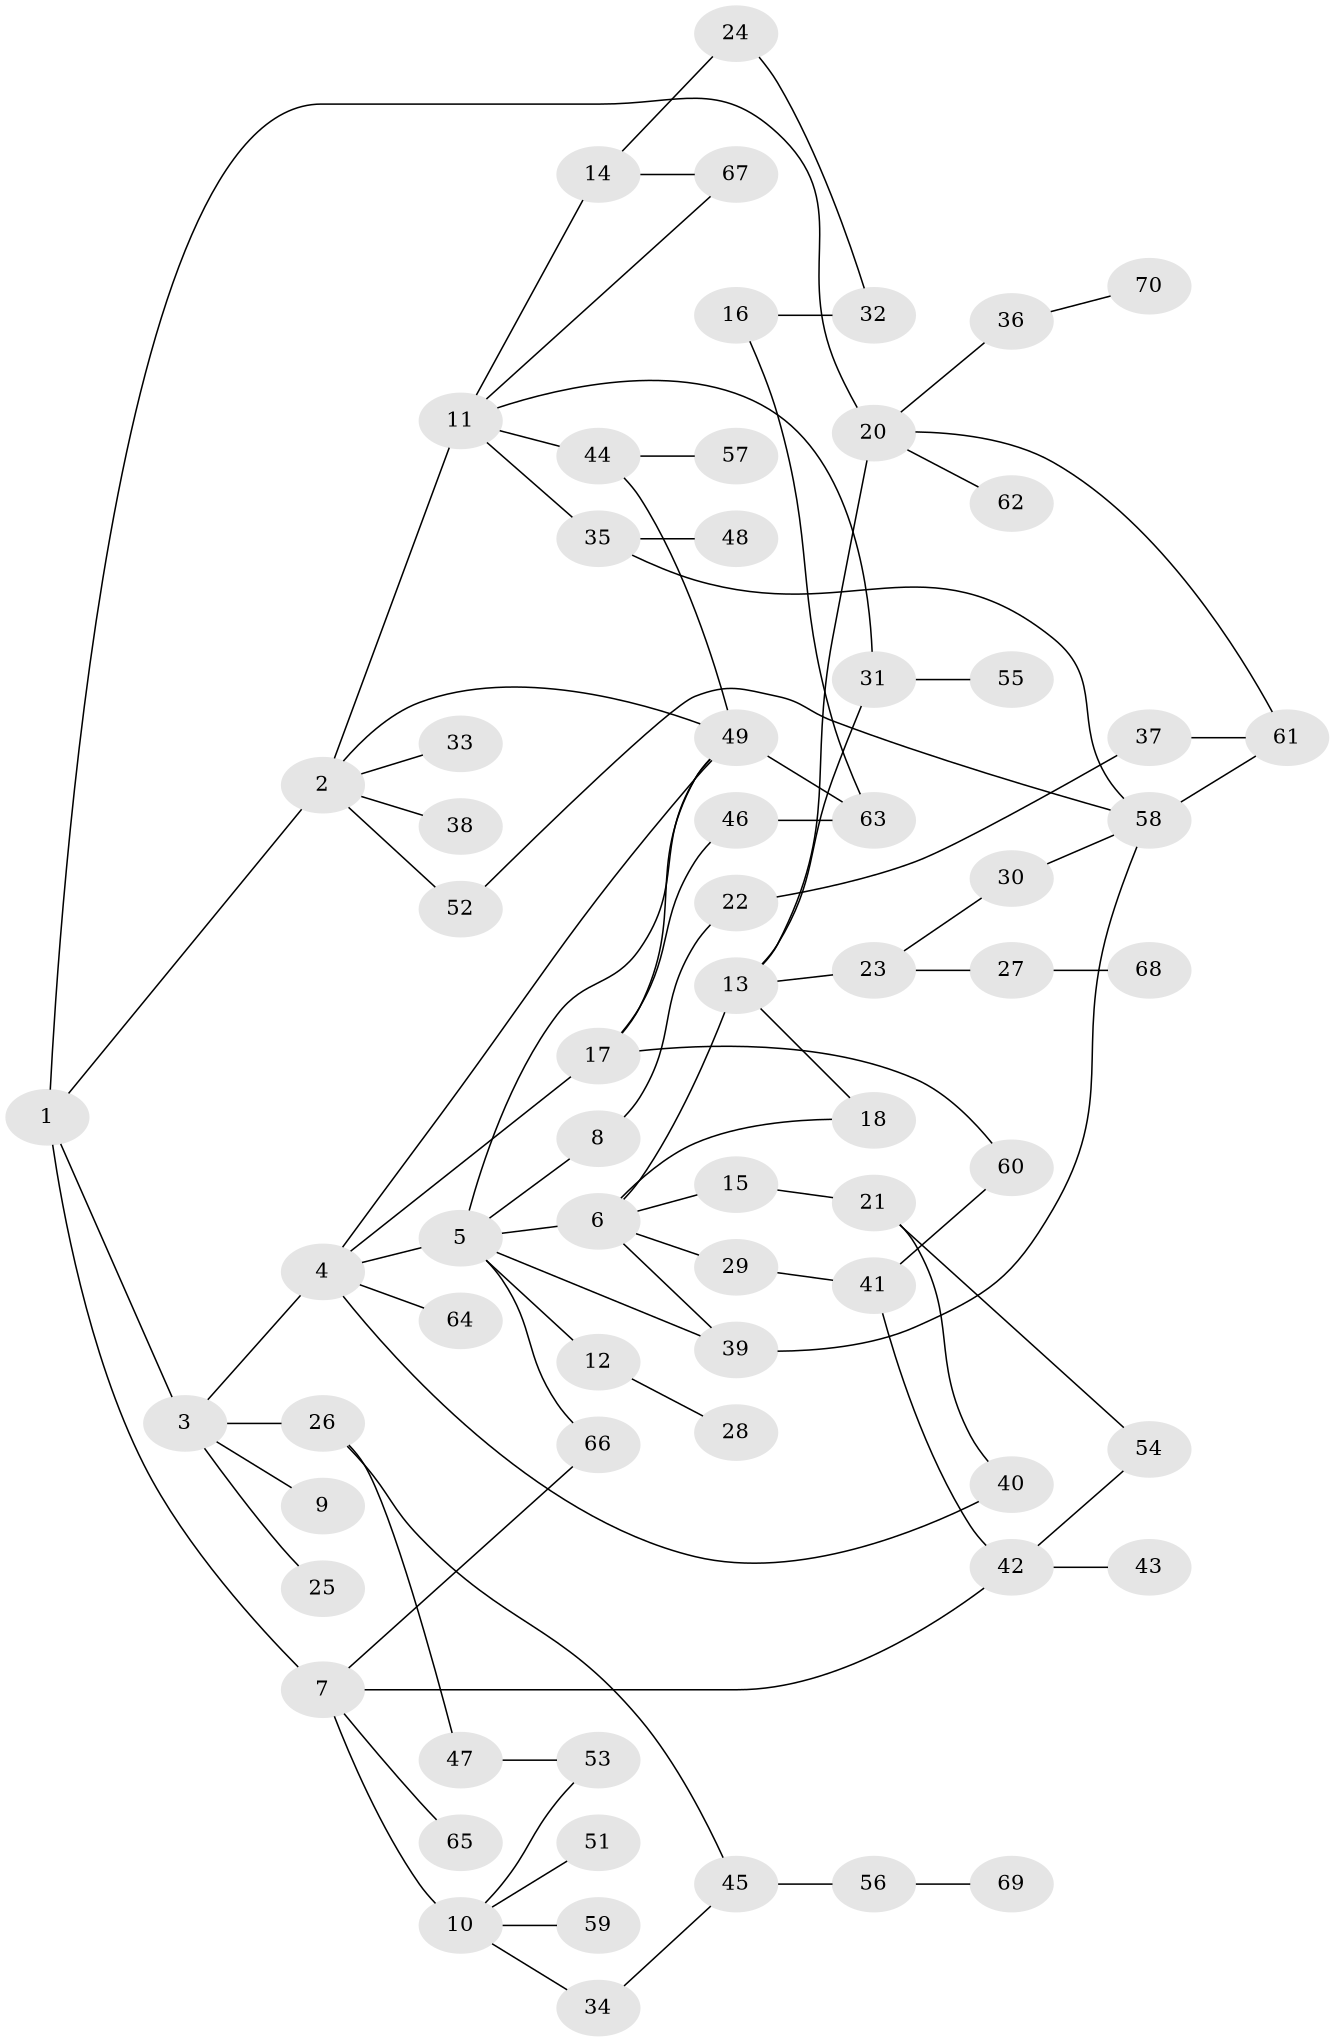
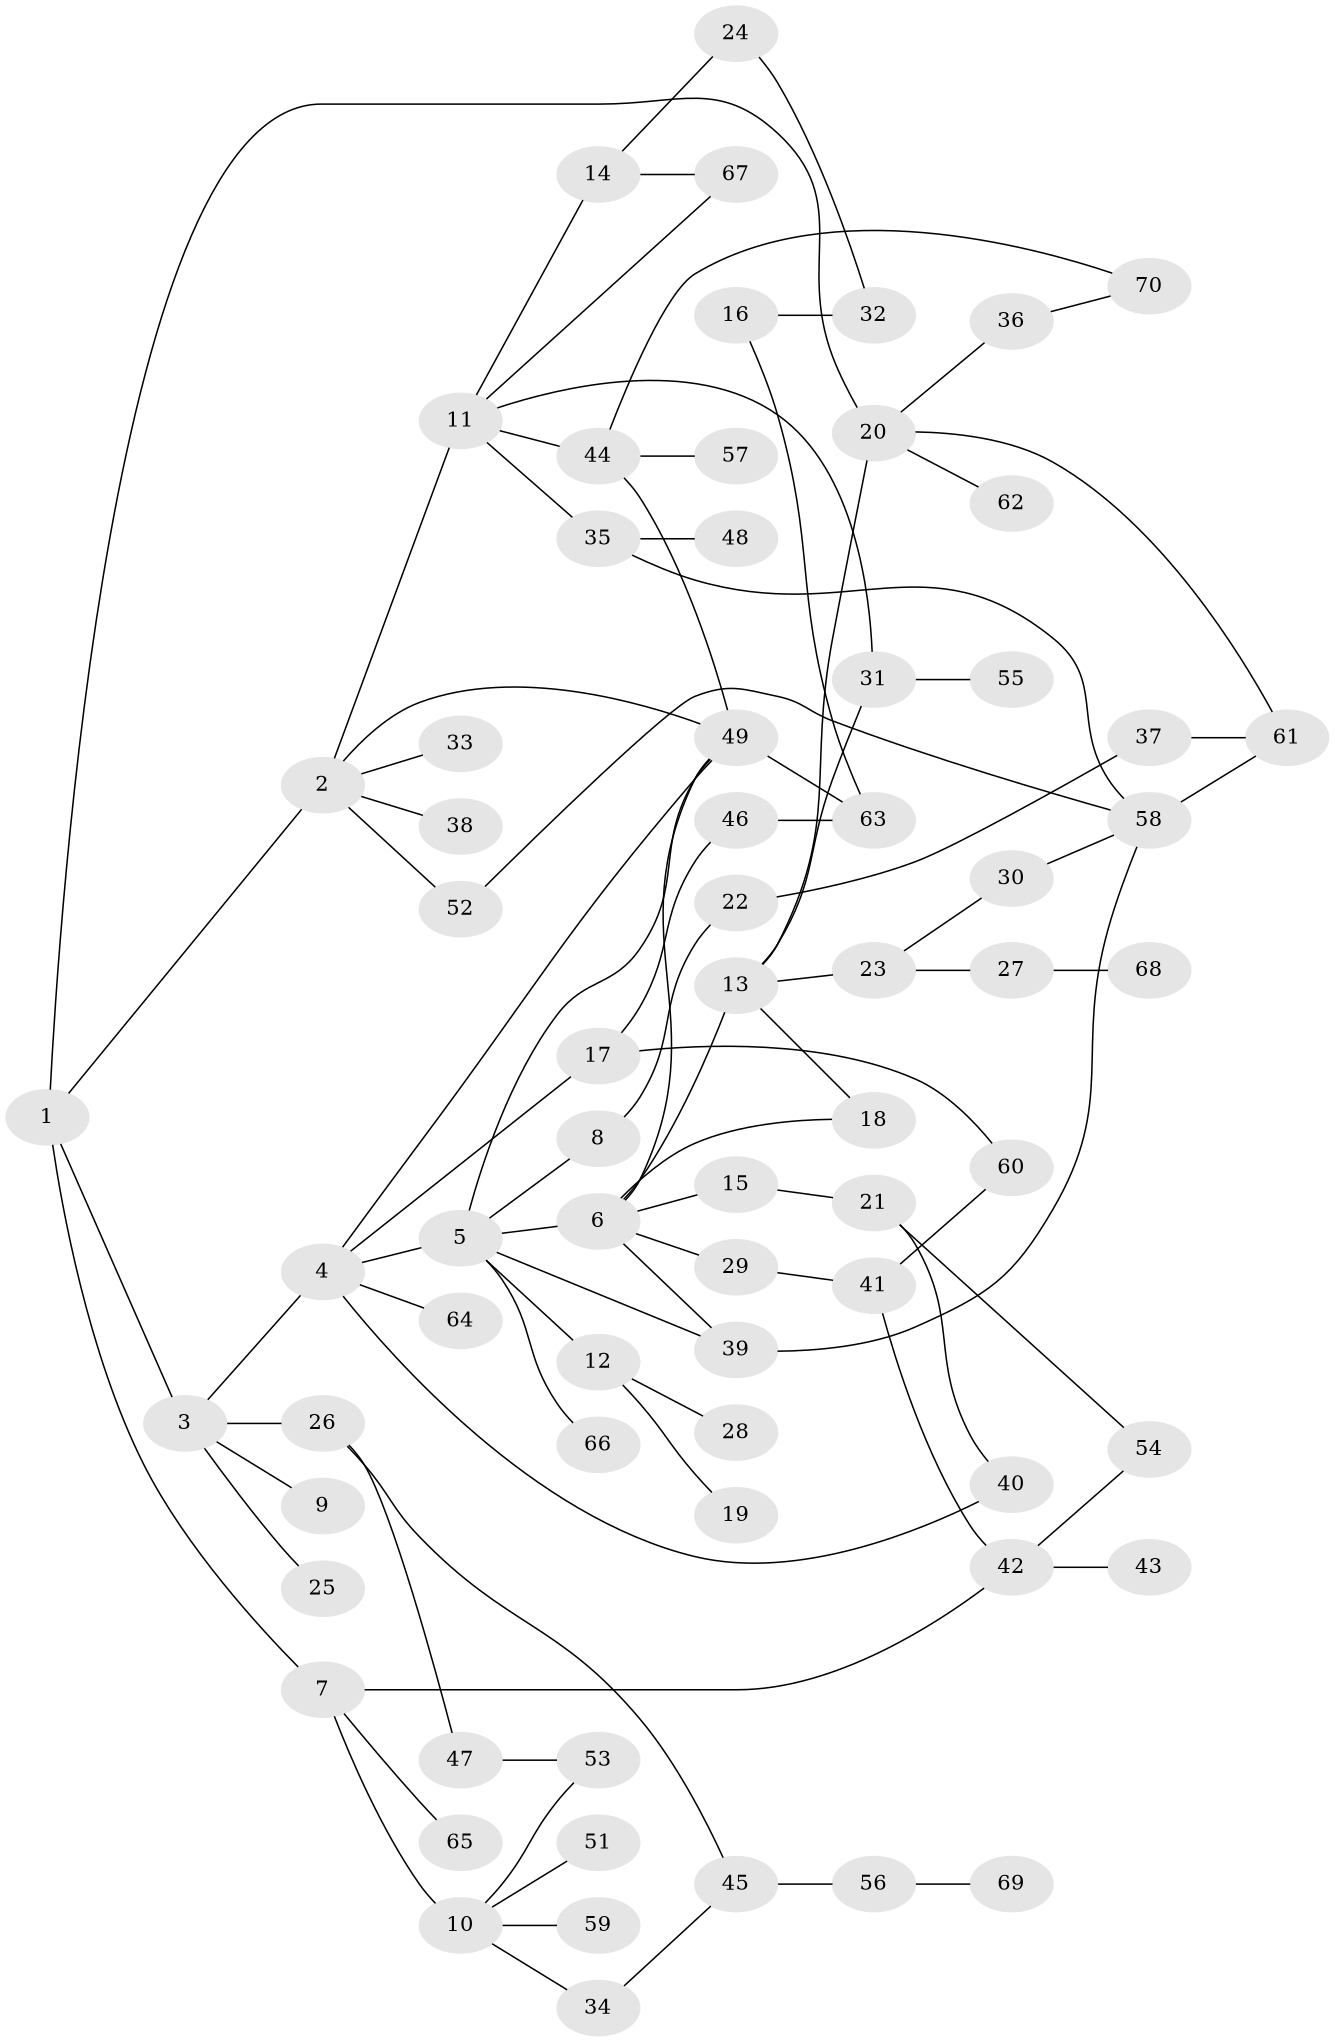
  graph {
    rankdir=LR
    node [color=gray90 style=filled]
    1
    2
    3
    7
    20
    11
    33
    38
    49
    52
    4
    9
    25
    26
    66
    10
    42
    65
    36
    61
    62
    14
    31
    35
    44
    67
    63
    58
    5
    17
    40
    64
    45
    47
    6
    8
    12
    39
    46
    60
    13
    15
    18
    29
    22
+   19
    28
    16
    32
    23
    21
    41
    34
    51
    53
    59
    54
    43
    37
    24
    55
    48
    70
    57
    27
    30
    68
    56
    69
    1 -- 2
    1 -- 3
    1 -- 7
    1 -- 20
    2 -- 11
    2 -- 33
    2 -- 38
    2 -- 49
    2 -- 52
    3 -- 4
    3 -- 9
    3 -- 25
    3 -- 26
-   7 -- 66
    7 -- 10
    7 -- 42
    7 -- 65
    20 -- 36
    20 -- 61
    20 -- 62
    11 -- 14
    11 -- 31
    11 -- 35
    11 -- 44
    11 -- 67
    49 -- 63
    52 -- 58
    4 -- 49
    4 -- 5
    4 -- 17
    4 -- 40
    4 -- 64
    26 -- 45
    26 -- 47
    10 -- 34
    10 -- 51
    10 -- 53
    10 -- 59
    42 -- 54
    42 -- 43
    36 -- 70
    14 -- 67
    14 -- 24
    31 -- 55
    35 -- 58
    35 -- 48
    44 -- 49
+   44 -- 70
    44 -- 57
    58 -- 61
    5 -- 49
    5 -- 66
    5 -- 6
    5 -- 8
    5 -- 12
    5 -- 39
    17 -- 46
    17 -- 60
    45 -- 56
    47 -- 53
-   17 -- 49
+   6 -- 49
    6 -- 39
    6 -- 13
    6 -- 15
    6 -- 18
    6 -- 29
    8 -- 22
+   12 -- 19
    12 -- 28
    39 -- 58
    46 -- 63
    13 -- 20
    13 -- 31
    13 -- 18
    13 -- 23
    15 -- 21
    29 -- 41
    22 -- 37
    16 -- 63
    16 -- 32
    23 -- 27
    23 -- 30
    21 -- 40
    21 -- 54
    41 -- 42
    41 -- 60
    34 -- 45
    37 -- 61
    24 -- 32
    27 -- 68
    30 -- 58
    56 -- 69
  }
